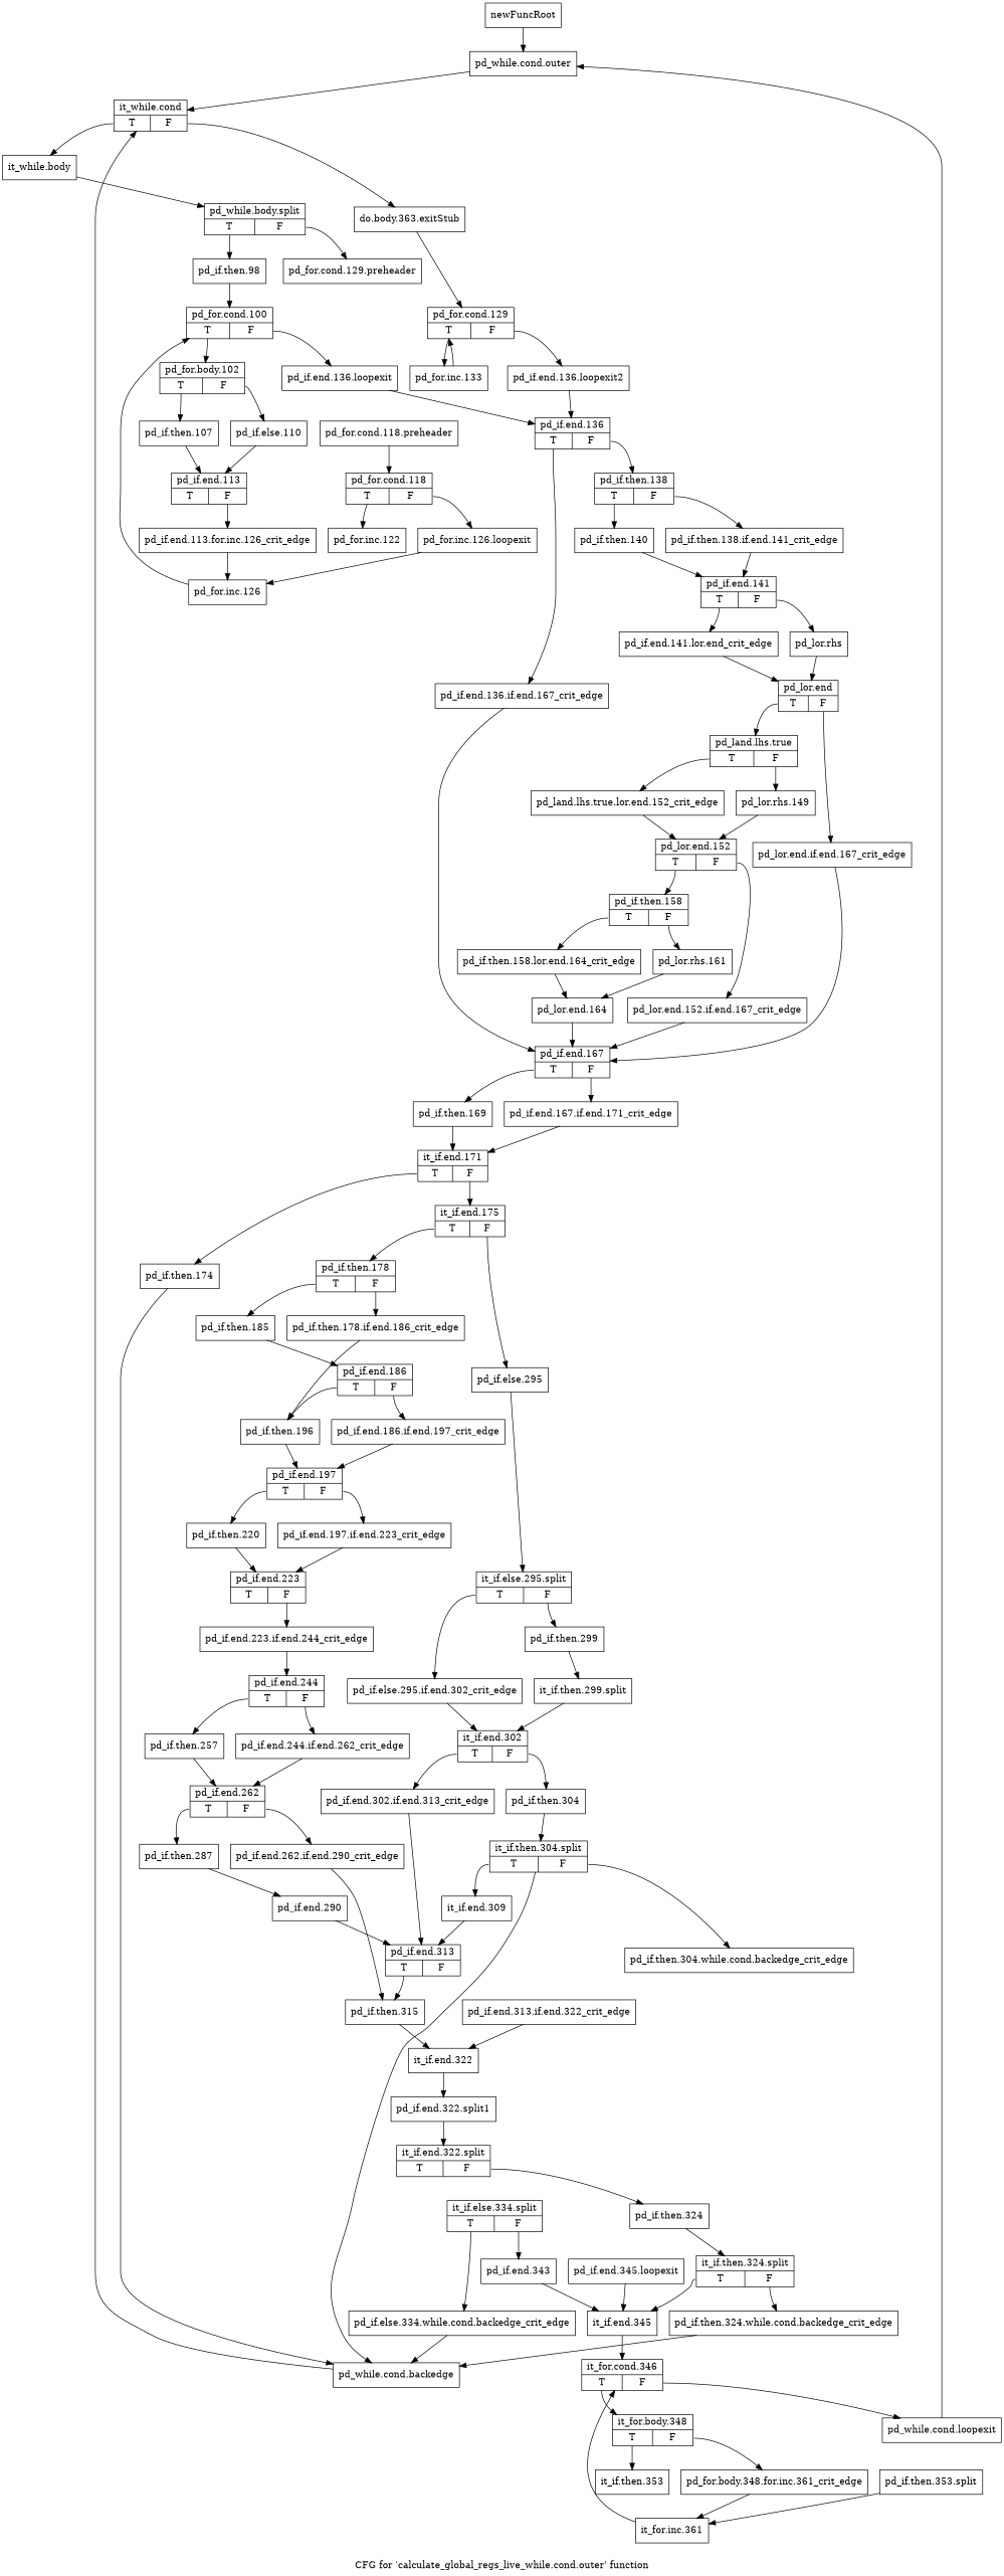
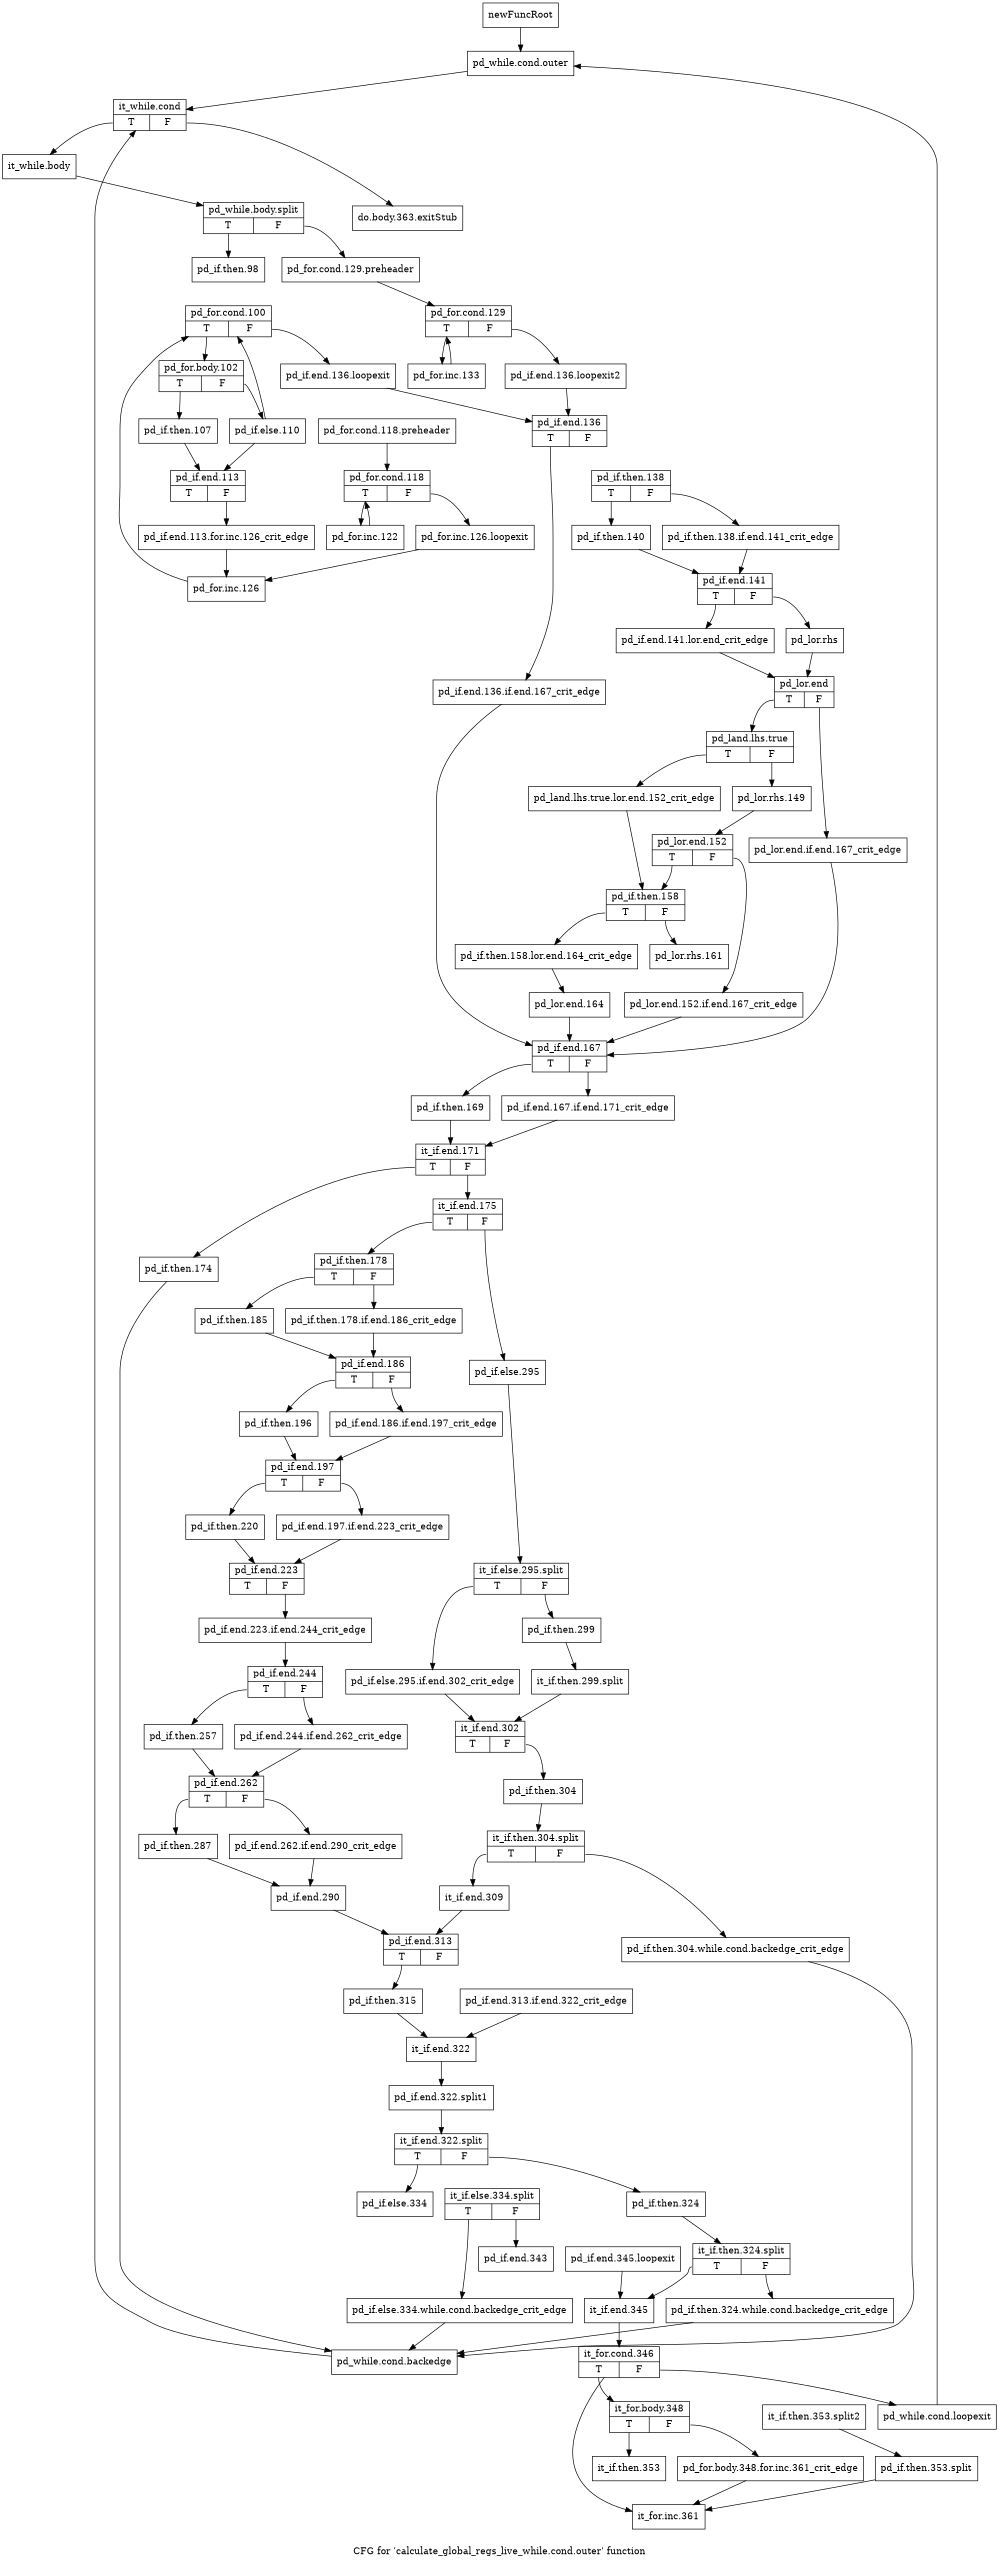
  digraph {
    label="CFG for 'calculate_global_regs_live_while.cond.outer' function"
    node [shape=record]
    n1 [label="{newFuncRoot}"]
    n2 [label="{pd_while.cond.outer}"]
    n3 [label="{it_while.cond|{<s0>T|<s1>F}}"]
    n4 [label="{do.body.363.exitStub}"]
    n5 [label="{it_while.body}"]
    n6 [label="{pd_while.body.split|{<s0>T|<s1>F}}"]
    n7 [label="{pd_if.then.98}"]
    n8 [label="{pd_for.cond.129.preheader}"]
    n9 [label="{pd_for.cond.100|{<s0>T|<s1>F}}"]
    n10 [label="{pd_for.cond.129|{<s0>T|<s1>F}}"]
    n11 [label="{pd_for.body.102|{<s0>T|<s1>F}}"]
    n12 [label="{pd_if.end.136.loopexit}"]
    n13 [label="{pd_for.inc.133}"]
    n14 [label="{pd_if.end.136.loopexit2}"]
    n15 [label="{pd_if.end.136|{<s0>T|<s1>F}}"]
    n16 [label="{pd_if.end.136.if.end.167_crit_edge}"]
    n17 [label="{pd_if.then.138|{<s0>T|<s1>F}}"]
    n18 [label="{pd_if.end.167|{<s0>T|<s1>F}}"]
    n19 [label="{pd_if.then.140}"]
    n20 [label="{pd_if.then.138.if.end.141_crit_edge}"]
    n21 [label="{pd_if.then.107}"]
    n22 [label="{pd_if.else.110}"]
    n23 [label="{pd_if.end.113|{<s0>T|<s1>F}}"]
    n24 [label="{pd_if.then.169}"]
    n25 [label="{pd_if.end.167.if.end.171_crit_edge}"]
    n26 [label="{pd_if.end.141|{<s0>T|<s1>F}}"]
    n27 [label="{pd_if.end.141.lor.end_crit_edge}"]
    n28 [label="{pd_lor.rhs}"]
    n29 [label="{pd_lor.end|{<s0>T|<s1>F}}"]
    n30 [label="{pd_land.lhs.true|{<s0>T|<s1>F}}"]
    n31 [label="{pd_lor.end.if.end.167_crit_edge}"]
    n32 [label="{pd_land.lhs.true.lor.end.152_crit_edge}"]
    n33 [label="{pd_lor.rhs.149}"]
    n34 [label="{pd_lor.end.152|{<s0>T|<s1>F}}"]
    n35 [label="{it_if.end.171|{<s0>T|<s1>F}}"]
    n36 [label="{pd_if.then.158|{<s0>T|<s1>F}}"]
    n37 [label="{pd_lor.end.152.if.end.167_crit_edge}"]
    n38 [label="{pd_if.then.158.lor.end.164_crit_edge}"]
    n39 [label="{pd_lor.rhs.161}"]
    n40 [label="{pd_lor.end.164}"]
    n41 [label="{pd_if.then.174}"]
    n42 [label="{it_if.end.175|{<s0>T|<s1>F}}"]
    n43 [label="{pd_while.cond.backedge}"]
    n44 [label="{pd_if.then.178|{<s0>T|<s1>F}}"]
    n45 [label="{pd_if.else.295}"]
    n46 [label="{pd_if.then.185}"]
    n47 [label="{pd_if.then.178.if.end.186_crit_edge}"]
    n48 [label="{it_if.else.295.split|{<s0>T|<s1>F}}"]
    n49 [label="{pd_if.end.186|{<s0>T|<s1>F}}"]
    n50 [label="{pd_if.else.295.if.end.302_crit_edge}"]
    n51 [label="{pd_if.then.299}"]
    n52 [label="{it_if.end.302|{<s0>T|<s1>F}}"]
    n53 [label="{it_if.then.299.split}"]
-   n54 [label="{pd_if.end.302.if.end.313_crit_edge}"]
    n55 [label="{pd_if.then.304}"]
    n56 [label="{pd_if.end.313|{<s0>T|<s1>F}}"]
    n57 [label="{it_if.then.304.split|{<s0>T|<s1>F}}"]
    n58 [label="{pd_if.then.315}"]
    n59 [label="{it_if.end.309}"]
    n60 [label="{pd_if.then.304.while.cond.backedge_crit_edge}"]
    n61 [label="{it_if.end.322}"]
    n62 [label="{pd_if.end.313.if.end.322_crit_edge}"]
    n63 [label="{pd_if.then.196}"]
    n64 [label="{pd_if.end.186.if.end.197_crit_edge}"]
    n65 [label="{pd_if.end.197|{<s0>T|<s1>F}}"]
    n66 [label="{pd_if.then.220}"]
    n67 [label="{pd_if.end.197.if.end.223_crit_edge}"]
    n68 [label="{pd_if.end.223|{<s0>T|<s1>F}}"]
    n69 [label="{pd_if.end.223.if.end.244_crit_edge}"]
    n70 [label="{pd_if.end.244|{<s0>T|<s1>F}}"]
    n71 [label="{pd_if.then.257}"]
    n72 [label="{pd_if.end.244.if.end.262_crit_edge}"]
    n73 [label="{pd_if.end.262|{<s0>T|<s1>F}}"]
    n74 [label="{pd_if.then.287}"]
    n75 [label="{pd_if.end.262.if.end.290_crit_edge}"]
    n76 [label="{pd_if.end.290}"]
    n77 [label="{pd_if.end.322.split1}"]
    n78 [label="{it_if.end.322.split|{<s0>T|<s1>F}}"]
+   n79 [label="{pd_if.else.334}"]
    n80 [label="{pd_if.then.324}"]
    n81 [label="{it_if.then.324.split|{<s0>T|<s1>F}}"]
    n82 [label="{it_if.else.334.split|{<s0>T|<s1>F}}"]
    n83 [label="{pd_if.else.334.while.cond.backedge_crit_edge}"]
    n84 [label="{pd_if.end.343}"]
    n85 [label="{pd_if.then.324.while.cond.backedge_crit_edge}"]
    n86 [label="{it_if.end.345}"]
    n87 [label="{pd_if.end.345.loopexit}"]
    n88 [label="{it_for.cond.346|{<s0>T|<s1>F}}"]
    n89 [label="{it_for.body.348|{<s0>T|<s1>F}}"]
    n90 [label="{pd_while.cond.loopexit}"]
    n91 [label="{it_if.then.353}"]
    n92 [label="{pd_for.body.348.for.inc.361_crit_edge}"]
    n93 [label="{it_for.inc.361}"]
+   n94 [label="{it_if.then.353.split2}"]
    n95 [label="{pd_if.then.353.split}"]
    n96 [label="{pd_if.end.113.for.inc.126_crit_edge}"]
    n97 [label="{pd_for.cond.118.preheader}"]
    n98 [label="{pd_for.cond.118|{<s0>T|<s1>F}}"]
    n99 [label="{pd_for.inc.126}"]
    n100 [label="{pd_for.inc.122}"]
    n101 [label="{pd_for.inc.126.loopexit}"]
    n1 -> n2
    n2 -> n3
    n3 -> n4 [tailport=s1]
    n3 -> n5 [tailport=s0]
    n5 -> n6
    n6 -> n7 [tailport=s0]
    n6 -> n8 [tailport=s1]
-   n7 -> n9
-   n4 -> n10
+   n22 -> n9
+   n8 -> n10
    n9 -> n11 [tailport=s0]
    n9 -> n12 [tailport=s1]
    n10 -> n13 [tailport=s0]
    n10 -> n14 [tailport=s1]
    n11 -> n21 [tailport=s0]
    n11 -> n22 [tailport=s1]
    n12 -> n15
    n13 -> n10
    n14 -> n15
    n15 -> n16 [tailport=s0]
-   n15 -> n17 [tailport=s1]
    n16 -> n18
    n17 -> n19 [tailport=s0]
    n17 -> n20 [tailport=s1]
    n18 -> n24 [tailport=s0]
    n18 -> n25 [tailport=s1]
    n19 -> n26
    n20 -> n26
    n21 -> n23
    n22 -> n23
    n23 -> n96 [tailport=s1]
    n24 -> n35
    n25 -> n35
    n26 -> n27 [tailport=s0]
    n26 -> n28 [tailport=s1]
    n27 -> n29
    n28 -> n29
    n29 -> n30 [tailport=s0]
    n29 -> n31 [tailport=s1]
    n30 -> n32 [tailport=s0]
    n30 -> n33 [tailport=s1]
    n31 -> n18
-   n32 -> n34
+   n32 -> n36
    n33 -> n34
    n34 -> n36 [tailport=s0]
    n34 -> n37 [tailport=s1]
    n35 -> n41 [tailport=s0]
    n35 -> n42 [tailport=s1]
    n36 -> n38 [tailport=s0]
    n36 -> n39 [tailport=s1]
    n37 -> n18
    n38 -> n40
-   n39 -> n40
    n40 -> n18
    n41 -> n43
    n42 -> n44 [tailport=s0]
    n42 -> n45 [tailport=s1]
    n43 -> n3
    n44 -> n46 [tailport=s0]
    n44 -> n47 [tailport=s1]
    n45 -> n48
    n46 -> n49
-   n47 -> n63
+   n47 -> n49
    n48 -> n50 [tailport=s0]
    n48 -> n51 [tailport=s1]
    n49 -> n63 [tailport=s0]
    n49 -> n64 [tailport=s1]
    n50 -> n52
    n51 -> n53
-   n52 -> n54 [tailport=s0]
    n52 -> n55 [tailport=s1]
    n53 -> n52
-   n54 -> n56
    n55 -> n57
    n56 -> n58 [tailport=s0]
    n57 -> n59 [tailport=s0]
    n57 -> n60 [tailport=s1]
    n58 -> n61
    n59 -> n56
-   n57 -> n43
+   n60 -> n43
    n61 -> n77
    n62 -> n61
    n63 -> n65
    n64 -> n65
    n65 -> n66 [tailport=s0]
    n65 -> n67 [tailport=s1]
    n66 -> n68
    n67 -> n68
    n68 -> n69 [tailport=s1]
    n69 -> n70
    n70 -> n71 [tailport=s0]
    n70 -> n72 [tailport=s1]
    n71 -> n73
    n72 -> n73
    n73 -> n74 [tailport=s0]
    n73 -> n75 [tailport=s1]
    n74 -> n76
-   n75 -> n58
+   n75 -> n76
    n76 -> n56
    n77 -> n78
+   n78 -> n79 [tailport=s0]
    n78 -> n80 [tailport=s1]
    n80 -> n81
    n81 -> n85 [tailport=s1]
    n81 -> n86 [tailport=s0]
    n82 -> n83 [tailport=s0]
    n82 -> n84 [tailport=s1]
    n83 -> n43
-   n84 -> n86
    n85 -> n43
    n86 -> n88
    n87 -> n86
    n88 -> n89 [tailport=s0]
    n88 -> n90 [tailport=s1]
    n89 -> n91 [tailport=s0]
    n89 -> n92 [tailport=s1]
    n90 -> n2
    n92 -> n93
-   n93 -> n88
+   n88 -> n93
+   n94 -> n95
    n95 -> n93
    n96 -> n99
    n97 -> n98
    n98 -> n100 [tailport=s0]
    n98 -> n101 [tailport=s1]
    n99 -> n9
+   n100 -> n98
    n101 -> n99
  }
